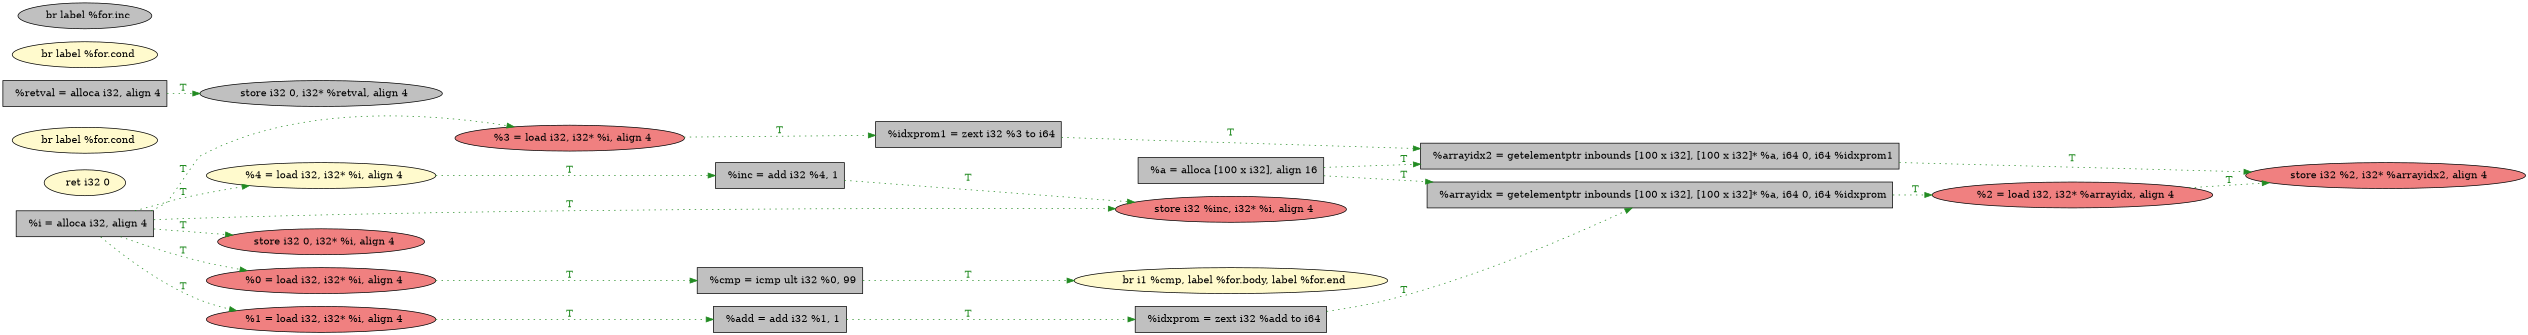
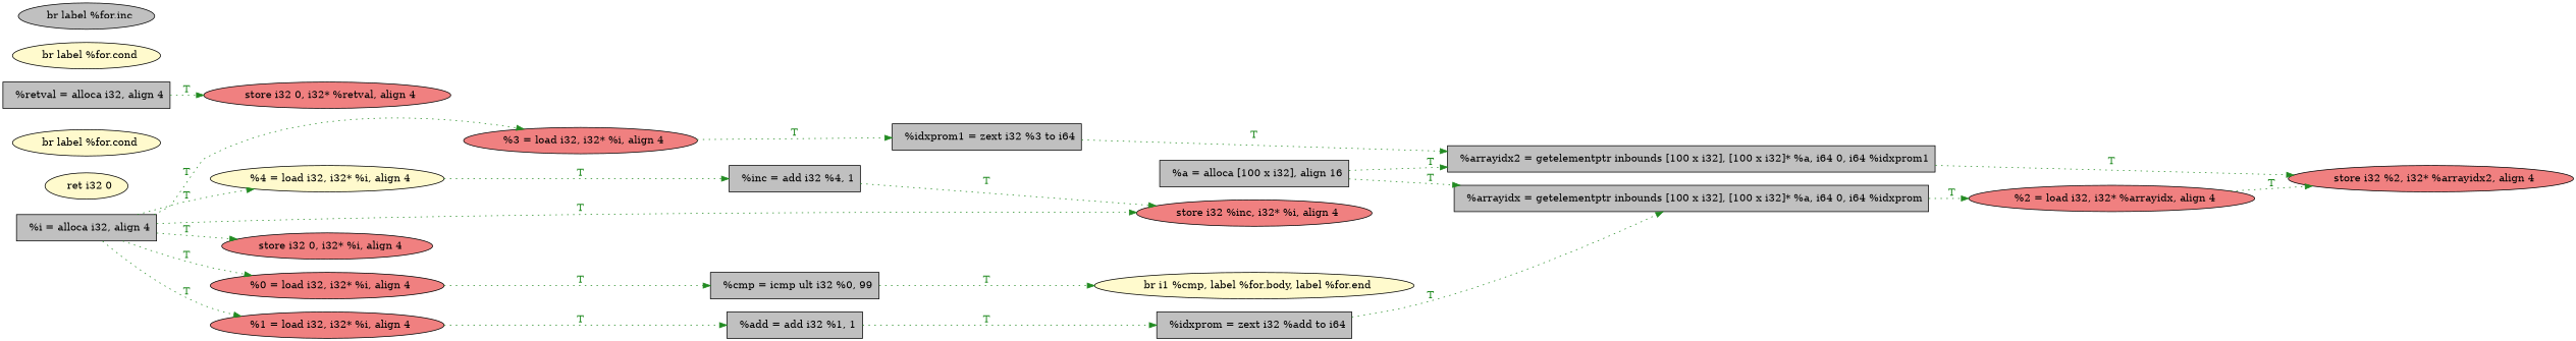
  digraph {
    rankdir=LR
    node [fillcolor=grey shape=ellipse style=filled]
    edge [color=forestgreen fontcolor=forestgreen style=dotted]
    n1 [fillcolor=lightcoral label="  %3 = load i32, i32* %i, align 4"]
    n2 [label="  %idxprom1 = zext i32 %3 to i64" shape=rectangle]
    n3 [label="  %arrayidx2 = getelementptr inbounds [100 x i32], [100 x i32]* %a, i64 0, i64 %idxprom1" shape=rectangle]
    n4 [fillcolor=lemonchiffon label="  br i1 %cmp, label %for.body, label %for.end"]
    n5 [fillcolor=lightcoral label="  store i32 %inc, i32* %i, align 4"]
    n6 [label="  %arrayidx = getelementptr inbounds [100 x i32], [100 x i32]* %a, i64 0, i64 %idxprom" shape=rectangle]
    n7 [fillcolor=lightcoral label="  %2 = load i32, i32* %arrayidx, align 4"]
    n8 [fillcolor=lightcoral label="  store i32 %2, i32* %arrayidx2, align 4"]
    n9 [fillcolor=lightcoral label="  %1 = load i32, i32* %i, align 4"]
    n10 [label="  %add = add i32 %1, 1" shape=rectangle]
    n11 [label="  %idxprom = zext i32 %add to i64" shape=rectangle]
    n12 [fillcolor=lemonchiffon label="  ret i32 0"]
    n13 [fillcolor=lightcoral label="  store i32 0, i32* %i, align 4"]
    n14 [fillcolor=lightcoral label="  %0 = load i32, i32* %i, align 4"]
    n15 [label="  %cmp = icmp ult i32 %0, 99" shape=rectangle]
    n16 [fillcolor=lemonchiffon label="  br label %for.cond"]
-   n17 [label="  store i32 0, i32* %retval, align 4"]
+   n17 [fillcolor=lightcoral label="  store i32 0, i32* %retval, align 4"]
    n18 [fillcolor=lemonchiffon label="  br label %for.cond"]
    n19 [label="  %a = alloca [100 x i32], align 16" shape=rectangle]
    n20 [label="  br label %for.inc"]
    n21 [fillcolor=lemonchiffon label="  %4 = load i32, i32* %i, align 4"]
    n22 [label="  %inc = add i32 %4, 1" shape=rectangle]
    n23 [label="  %i = alloca i32, align 4" shape=rectangle]
    n24 [label="  %retval = alloca i32, align 4" shape=rectangle]
    n1 -> n2 [label=T]
    n2 -> n3 [label=T]
    n3 -> n8 [label=T]
    n6 -> n7 [label=T]
    n7 -> n8 [label=T]
    n9 -> n10 [label=T]
    n10 -> n11 [label=T]
    n11 -> n6 [label=T]
    n14 -> n15 [label=T]
    n15 -> n4 [label=T]
    n19 -> n3 [label=T]
    n19 -> n6 [label=T]
    n21 -> n22 [label=T]
    n22 -> n5 [label=T]
    n23 -> n1 [label=T]
    n23 -> n5 [label=T]
    n23 -> n9 [label=T]
    n23 -> n13 [label=T]
    n23 -> n14 [label=T]
    n23 -> n21 [label=T]
    n24 -> n17 [label=T]
  }
